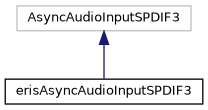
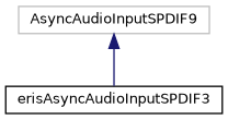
  digraph {
    rankdir=TB
    node [fillcolor=white fontname=Helvetica fontsize=10 shape=record style=filled]
-   n1 [color=grey75 height=0.2 label=AsyncAudioInputSPDIF3 width=0.4]
+   n1 [color=grey75 height=0.2 label=AsyncAudioInputSPDIF9 width=0.4]
    n2 [color=black height=0.2 label=erisAsyncAudioInputSPDIF3 width=0.4]
    n1 -> n2 [color=midnightblue dir=back fontname=Helvetica fontsize=10 labelfontname=Helvetica labelfontsize=10 style=solid]
  }
